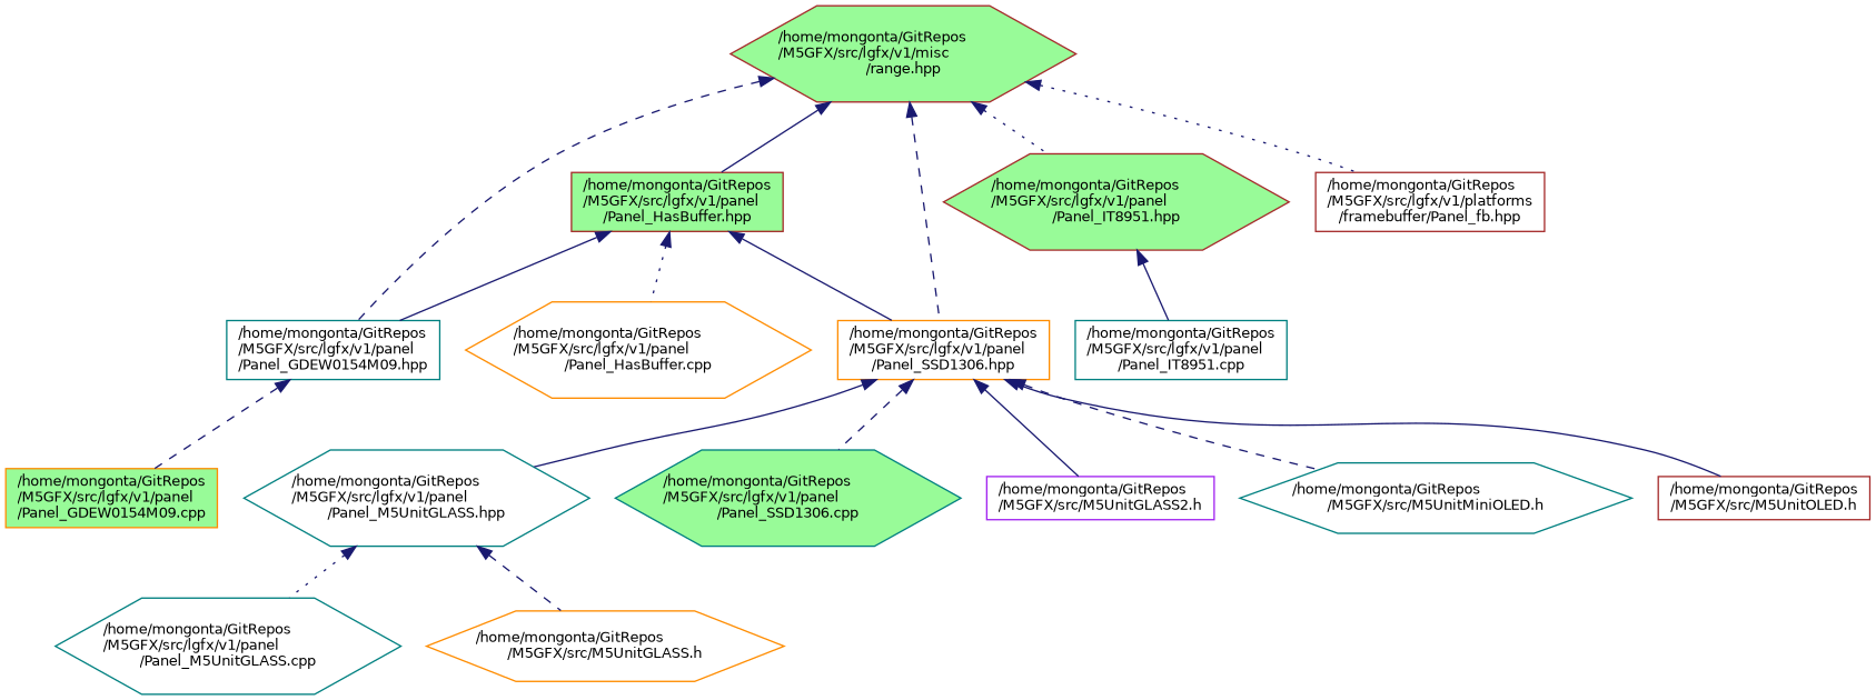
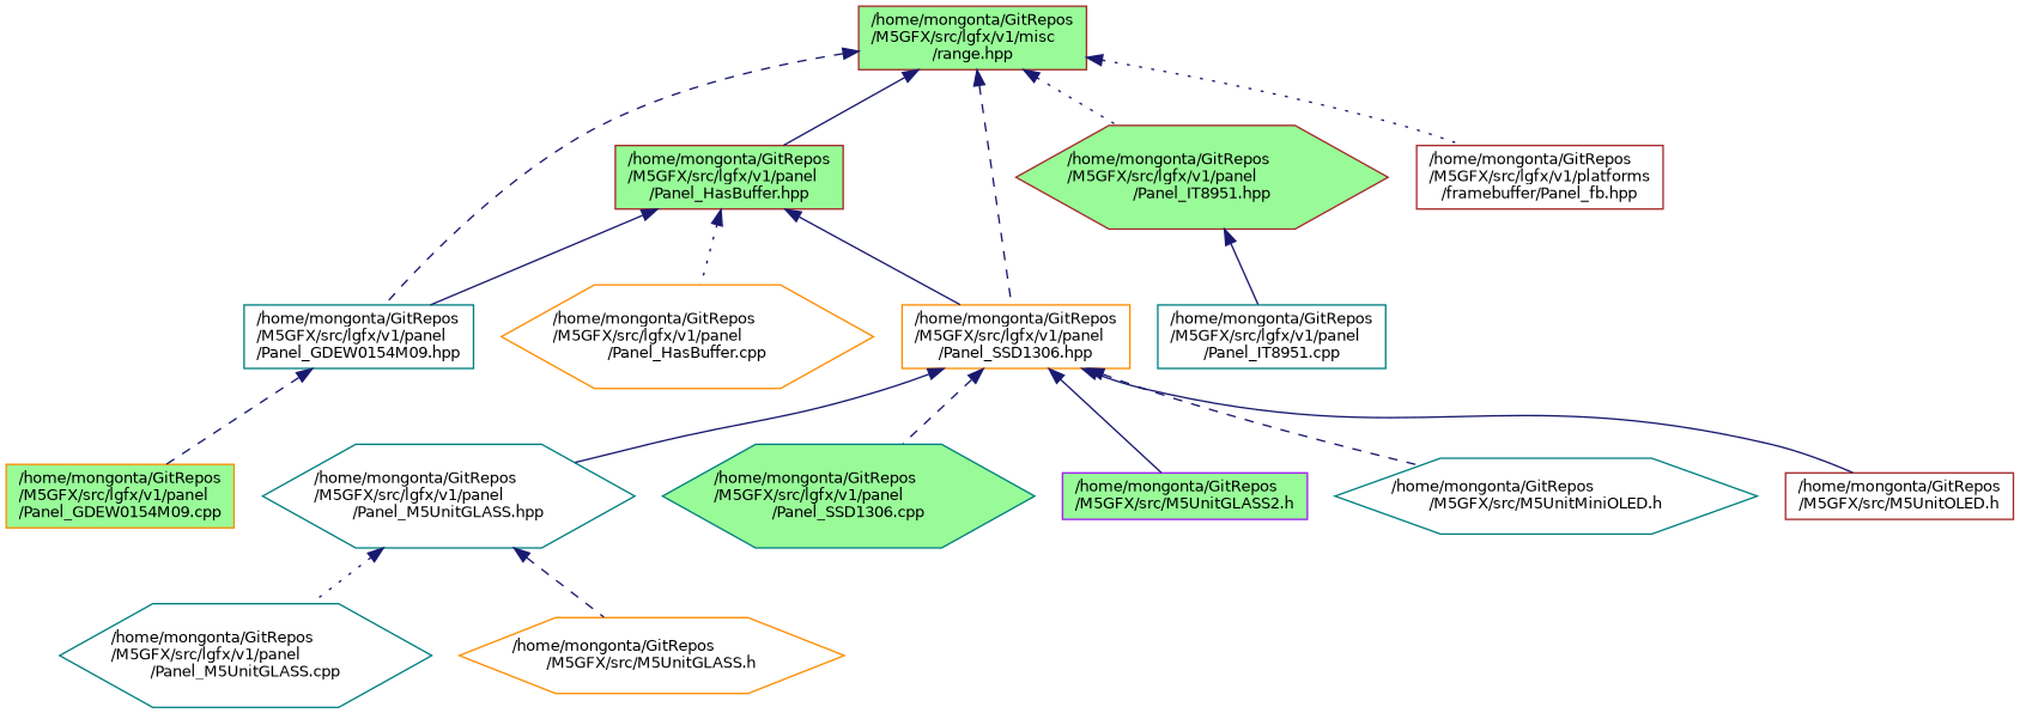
  digraph {
    node [color=teal fillcolor=white fontname=Helvetica fontsize=10 shape=box style=filled]
    edge [color=midnightblue dir=back fontname=Helvetica fontsize=10 labelfontname=Helvetica labelfontsize=10 style=solid]
-   n1 [color=brown fillcolor=palegreen fontcolor=black height=0.2 label="/home/mongonta/GitRepos\l/M5GFX/src/lgfx/v1/misc\l/range.hpp" shape=hexagon width=0.4]
+   n1 [color=brown fillcolor=palegreen fontcolor=black height=0.2 label="/home/mongonta/GitRepos\l/M5GFX/src/lgfx/v1/misc\l/range.hpp" width=0.4]
    n2 [color=brown fillcolor=palegreen height=0.2 label="/home/mongonta/GitRepos\l/M5GFX/src/lgfx/v1/panel\l/Panel_HasBuffer.hpp" width=0.4]
    n3 [height=0.2 label="/home/mongonta/GitRepos\l/M5GFX/src/lgfx/v1/panel\l/Panel_GDEW0154M09.hpp" width=0.4]
    n4 [color=darkorange height=0.2 label="/home/mongonta/GitRepos\l/M5GFX/src/lgfx/v1/panel\l/Panel_SSD1306.hpp" width=0.4]
    n5 [color=brown fillcolor=palegreen height=0.2 label="/home/mongonta/GitRepos\l/M5GFX/src/lgfx/v1/panel\l/Panel_IT8951.hpp" shape=hexagon width=0.4]
    n6 [color=brown height=0.2 label="/home/mongonta/GitRepos\l/M5GFX/src/lgfx/v1/platforms\l/framebuffer/Panel_fb.hpp" width=0.4]
    n7 [color=darkorange height=0.2 label="/home/mongonta/GitRepos\l/M5GFX/src/lgfx/v1/panel\l/Panel_HasBuffer.cpp" shape=hexagon width=0.4]
    n8 [color=darkorange fillcolor=palegreen height=0.2 label="/home/mongonta/GitRepos\l/M5GFX/src/lgfx/v1/panel\l/Panel_GDEW0154M09.cpp" width=0.4]
    n9 [height=0.2 label="/home/mongonta/GitRepos\l/M5GFX/src/lgfx/v1/panel\l/Panel_M5UnitGLASS.hpp" shape=hexagon width=0.4]
    n10 [fillcolor=palegreen height=0.2 label="/home/mongonta/GitRepos\l/M5GFX/src/lgfx/v1/panel\l/Panel_SSD1306.cpp" shape=hexagon width=0.4]
-   n11 [color=purple height=0.2 label="/home/mongonta/GitRepos\l/M5GFX/src/M5UnitGLASS2.h" width=0.4]
+   n11 [color=purple fillcolor=palegreen height=0.2 label="/home/mongonta/GitRepos\l/M5GFX/src/M5UnitGLASS2.h" width=0.4]
    n12 [height=0.2 label="/home/mongonta/GitRepos\l/M5GFX/src/M5UnitMiniOLED.h" shape=hexagon width=0.4]
    n13 [color=brown height=0.2 label="/home/mongonta/GitRepos\l/M5GFX/src/M5UnitOLED.h" width=0.4]
    n14 [height=0.2 label="/home/mongonta/GitRepos\l/M5GFX/src/lgfx/v1/panel\l/Panel_IT8951.cpp" width=0.4]
    n15 [height=0.2 label="/home/mongonta/GitRepos\l/M5GFX/src/lgfx/v1/panel\l/Panel_M5UnitGLASS.cpp" shape=hexagon width=0.4]
    n16 [color=darkorange height=0.2 label="/home/mongonta/GitRepos\l/M5GFX/src/M5UnitGLASS.h" shape=hexagon width=0.4]
    n1 -> n2
    n1 -> n3 [style=dashed]
    n1 -> n4 [style=dashed]
    n1 -> n5 [style=dotted]
    n1 -> n6 [style=dotted]
    n2 -> n3
    n2 -> n4
    n2 -> n7 [style=dotted]
    n3 -> n8 [style=dashed]
    n4 -> n9
    n4 -> n10 [style=dashed]
    n4 -> n11
    n4 -> n12 [style=dashed]
    n4 -> n13
    n5 -> n14
    n9 -> n15 [style=dotted]
    n9 -> n16 [style=dashed]
  }
